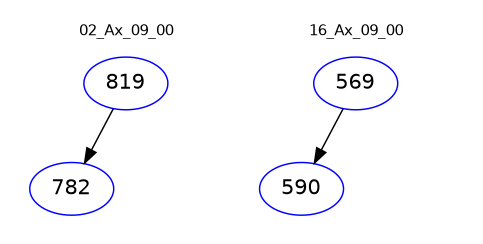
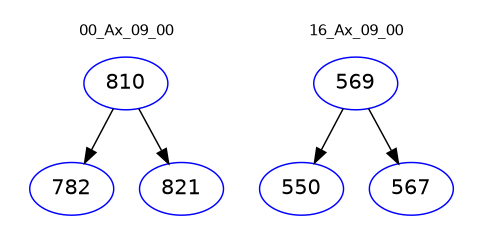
  digraph {
    fontname="DejaVu Sans"
    node [color=blue fontname="DejaVu Sans"]
    edge [color=black fontname="DejaVu Sans"]
-   n1 [label=819]
+   n1 [label=810]
    n2 [label=782]
+   n3 [label=821]
    n4 [label=569]
-   n5 [label=590]
+   n5 [label=550]
+   n6 [label=567]
    subgraph cluster_1 {
      color=white
      fontsize=10
-     label="02_Ax_09_00"
+     label="00_Ax_09_00"
      n1
      n2
+     n3
    }
    subgraph cluster_2 {
      color=white
      fontsize=10
      label="16_Ax_09_00"
      n4
      n5
+     n6
    }
    n1 -> n2
+   n1 -> n3
    n4 -> n5
+   n4 -> n6
  }
